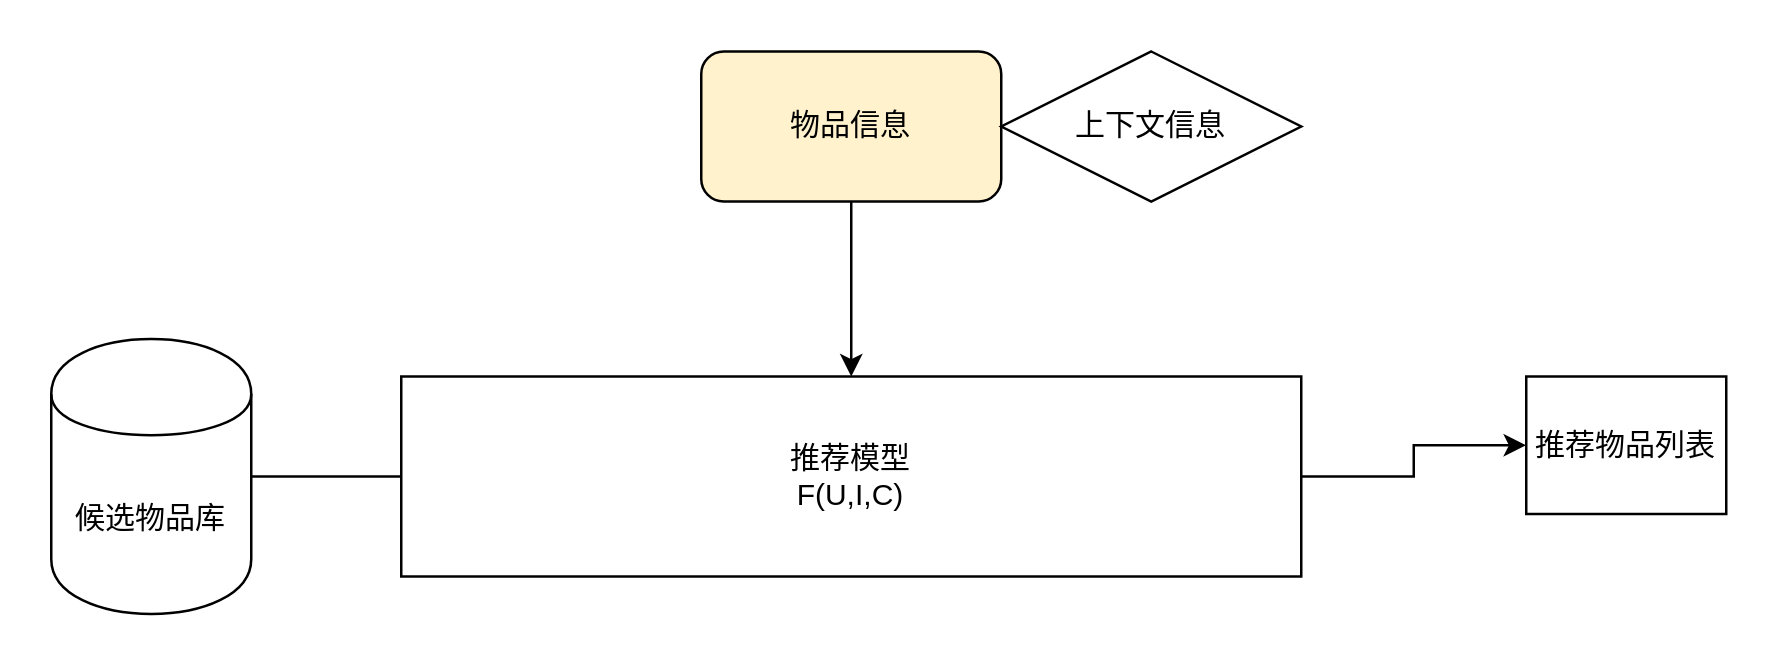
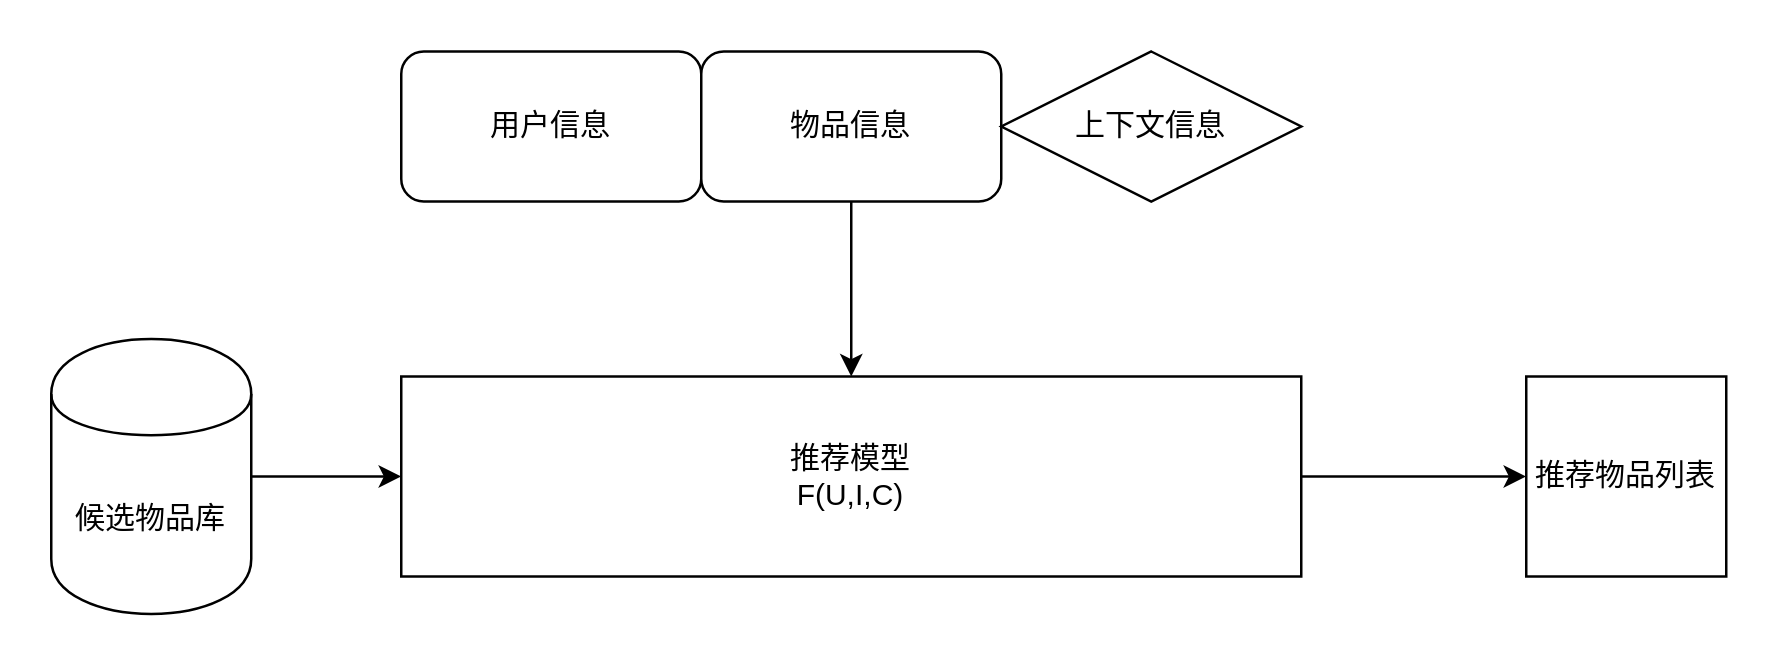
  <mxCell id="0" />
  <mxCell id="1" parent="0" />
+ <mxCell id="2" value="用户信息" style="rounded=1;whiteSpace=wrap;html=1;" parent="1" vertex="1"><mxGeometry x="160" y="20" width="120" height="60" as="geometry" /></mxCell>
  <mxCell id="3" value="" style="edgeStyle=orthogonalEdgeStyle;rounded=0;orthogonalLoop=1;jettySize=auto;html=1;" parent="1" source="4" target="9" edge="1"><mxGeometry relative="1" as="geometry" /></mxCell>
- <mxCell id="4" value="物品信息" style="rounded=1;whiteSpace=wrap;html=1;fillColor=#fff2cc;" parent="1" vertex="1"><mxGeometry x="280" y="20" width="120" height="60" as="geometry" /></mxCell>
+ <mxCell id="4" value="物品信息" style="rounded=1;whiteSpace=wrap;html=1;" parent="1" vertex="1"><mxGeometry x="280" y="20" width="120" height="60" as="geometry" /></mxCell>
  <mxCell id="5" value="上下文信息" style="rhombus;whiteSpace=wrap;html=1;" parent="1" vertex="1"><mxGeometry x="400" y="20" width="120" height="60" as="geometry" /></mxCell>
- <mxCell id="6" value="" style="edgeStyle=orthogonalEdgeStyle;rounded=0;orthogonalLoop=1;jettySize=auto;html=1;endArrow=none;" parent="1" source="7" target="9" edge="1"><mxGeometry relative="1" as="geometry" /></mxCell>
+ <mxCell id="6" value="" style="edgeStyle=orthogonalEdgeStyle;rounded=0;orthogonalLoop=1;jettySize=auto;html=1;" parent="1" source="7" target="9" edge="1"><mxGeometry relative="1" as="geometry" /></mxCell>
  <mxCell id="7" value="候选物品库" style="shape=cylinder;whiteSpace=wrap;html=1;boundedLbl=1;backgroundOutline=1;" parent="1" vertex="1"><mxGeometry x="20" y="135" width="80" height="110" as="geometry" /></mxCell>
  <mxCell id="8" value="" style="edgeStyle=orthogonalEdgeStyle;rounded=0;orthogonalLoop=1;jettySize=auto;html=1;entryX=0;entryY=0.5;entryDx=0;entryDy=0;" parent="1" source="9" target="10" edge="1"><mxGeometry relative="1" as="geometry"><mxPoint x="600" y="190" as="targetPoint" /></mxGeometry></mxCell>
  <mxCell id="9" value="推荐模型&lt;br&gt;F(U,I,C)" style="rounded=0;whiteSpace=wrap;html=1;" parent="1" vertex="1"><mxGeometry x="160" y="150" width="360" height="80" as="geometry" /></mxCell>
- <mxCell id="10" value="推荐物品列表" style="whiteSpace=wrap;html=1;aspect=fixed;" parent="1" vertex="1"><mxGeometry x="610" y="150" width="80" height="55" as="geometry" /></mxCell>
+ <mxCell id="10" value="推荐物品列表" style="whiteSpace=wrap;html=1;aspect=fixed;" parent="1" vertex="1"><mxGeometry x="610" y="150" width="80" height="80" as="geometry" /></mxCell>
